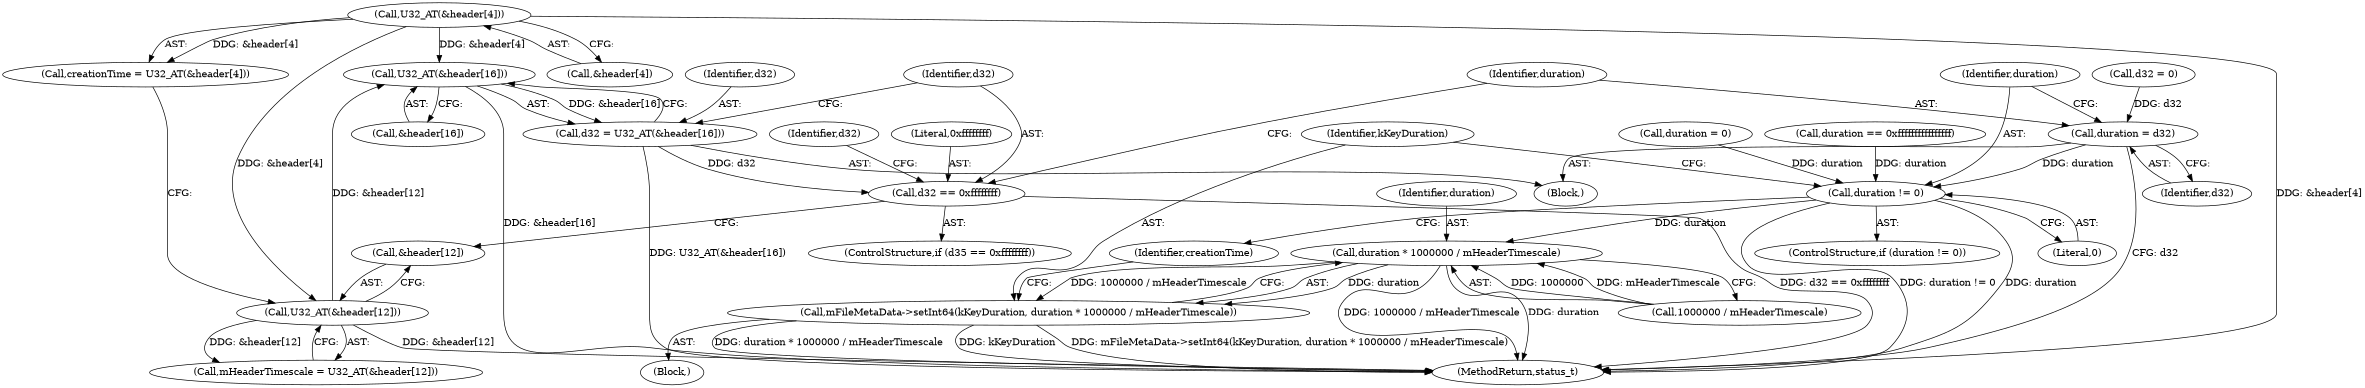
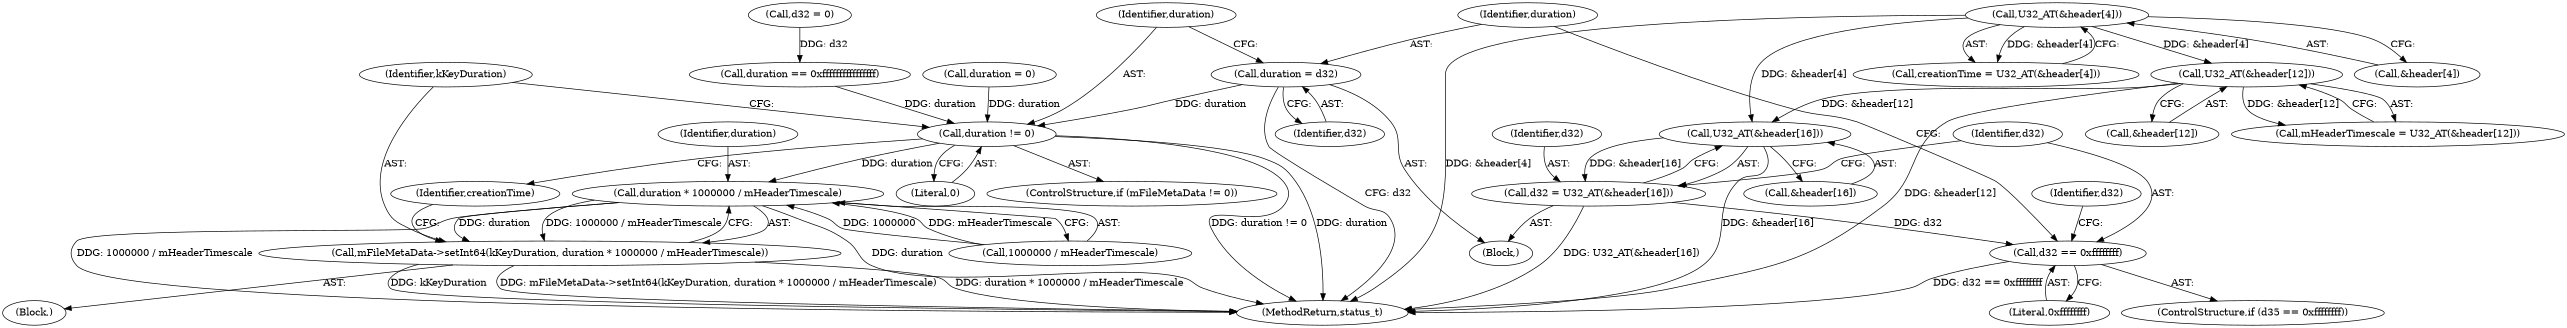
  digraph {
    n1 [label="(Call,U32_AT(&header[16]))"]
    n2 [label="(Call,d32 = U32_AT(&header[16]))"]
    n3 [label="(MethodReturn,status_t)"]
    n4 [label="(Call,&header[16])"]
    n5 [label="(Call,d32 == 0xffffffff)"]
    n6 [label="(Block,)"]
    n7 [label="(Call,U32_AT(&header[4]))"]
    n8 [label="(Call,U32_AT(&header[12]))"]
    n9 [label="(Call,&header[4])"]
    n10 [label="(Call,creationTime = U32_AT(&header[4]))"]
    n11 [label="(Call,mHeaderTimescale = U32_AT(&header[12]))"]
    n12 [label="(Call,&header[12])"]
    n13 [label="(ControlStructure,if (d35 == 0xffffffff))"]
    n14 [label="(Literal,0xffffffff)"]
    n15 [label="(Call,duration = d32)"]
    n16 [label="(Call,duration != 0)"]
    n17 [label="(Identifier,d32)"]
    n18 [label="(Call,duration * 1000000 / mHeaderTimescale)"]
    n19 [label="(Literal,0)"]
-   n20 [label="(ControlStructure,if (duration != 0))"]
+   n20 [label="(ControlStructure,if (mFileMetaData != 0))"]
    n21 [label="(Identifier,creationTime)"]
    n22 [label="(Call,mFileMetaData->setInt64(kKeyDuration, duration * 1000000 / mHeaderTimescale))"]
    n23 [label="(Call,1000000 / mHeaderTimescale)"]
    n24 [label="(Block,)"]
    n25 [label="(Call,d32 = 0)"]
    n26 [label="(Identifier,duration)"]
    n27 [label="(Call,duration = 0)"]
    n28 [label="(Identifier,duration)"]
    n29 [label="(Identifier,d32)"]
    n30 [label="(Identifier,d32)"]
    n31 [label="(Call,duration == 0xffffffffffffffff)"]
    n32 [label="(Identifier,duration)"]
    n33 [label="(Identifier,kKeyDuration)"]
    n34 [label="(Identifier,d32)"]
    n1 -> n2 [label="AST: "]
    n1 -> n2 [label="DDG: &header[16]"]
    n1 -> n3 [label="DDG: &header[16]"]
    n1 -> n4 [label="CFG: "]
    n2 -> n1 [label="CFG: "]
    n2 -> n3 [label="DDG: U32_AT(&header[16])"]
    n2 -> n5 [label="DDG: d32"]
    n2 -> n6 [label="AST: "]
    n4 -> n1 [label="AST: "]
    n5 -> n3 [label="DDG: d32 == 0xffffffff"]
    n5 -> n13 [label="AST: "]
-   n5 -> n12 [label="CFG: "]
+   n5 -> n14 [label="CFG: "]
    n7 -> n1 [label="DDG: &header[4]"]
    n7 -> n3 [label="DDG: &header[4]"]
    n7 -> n8 [label="DDG: &header[4]"]
    n7 -> n9 [label="CFG: "]
    n7 -> n10 [label="AST: "]
    n7 -> n10 [label="DDG: &header[4]"]
    n8 -> n1 [label="DDG: &header[12]"]
    n8 -> n3 [label="DDG: &header[12]"]
    n8 -> n11 [label="AST: "]
    n8 -> n11 [label="DDG: &header[12]"]
    n8 -> n12 [label="CFG: "]
    n9 -> n7 [label="AST: "]
-   n10 -> n8 [label="CFG: "]
+   n10 -> n7 [label="CFG: "]
    n11 -> n8 [label="CFG: "]
    n12 -> n8 [label="AST: "]
    n14 -> n5 [label="AST: "]
    n15 -> n3 [label="CFG: d32"]
    n15 -> n6 [label="AST: "]
    n15 -> n16 [label="DDG: duration"]
    n15 -> n17 [label="CFG: "]
    n16 -> n3 [label="DDG: duration != 0"]
    n16 -> n3 [label="DDG: duration"]
    n16 -> n18 [label="DDG: duration"]
    n16 -> n19 [label="CFG: "]
    n16 -> n20 [label="AST: "]
    n16 -> n21 [label="CFG: "]
    n17 -> n15 [label="AST: "]
    n18 -> n3 [label="DDG: 1000000 / mHeaderTimescale"]
    n18 -> n3 [label="DDG: duration"]
    n18 -> n22 [label="AST: "]
    n18 -> n22 [label="DDG: duration"]
    n18 -> n22 [label="DDG: 1000000 / mHeaderTimescale"]
    n18 -> n23 [label="CFG: "]
    n19 -> n16 [label="AST: "]
    n21 -> n22 [label="CFG: "]
    n22 -> n3 [label="DDG: duration * 1000000 / mHeaderTimescale"]
    n22 -> n3 [label="DDG: kKeyDuration"]
    n22 -> n3 [label="DDG: mFileMetaData->setInt64(kKeyDuration, duration * 1000000 / mHeaderTimescale)"]
    n22 -> n18 [label="CFG: "]
    n22 -> n24 [label="AST: "]
    n23 -> n18 [label="AST: "]
    n23 -> n18 [label="DDG: 1000000"]
    n23 -> n18 [label="DDG: mHeaderTimescale"]
-   n25 -> n15 [label="DDG: d32"]
+   n25 -> n31 [label="DDG: d32"]
    n26 -> n18 [label="AST: "]
    n27 -> n16 [label="DDG: duration"]
    n28 -> n5 [label="CFG: "]
    n28 -> n15 [label="AST: "]
    n29 -> n5 [label="CFG: "]
    n30 -> n2 [label="AST: "]
    n31 -> n16 [label="DDG: duration"]
    n32 -> n15 [label="CFG: "]
    n32 -> n16 [label="AST: "]
    n33 -> n16 [label="CFG: "]
    n33 -> n22 [label="AST: "]
    n34 -> n2 [label="CFG: "]
    n34 -> n5 [label="AST: "]
  }
